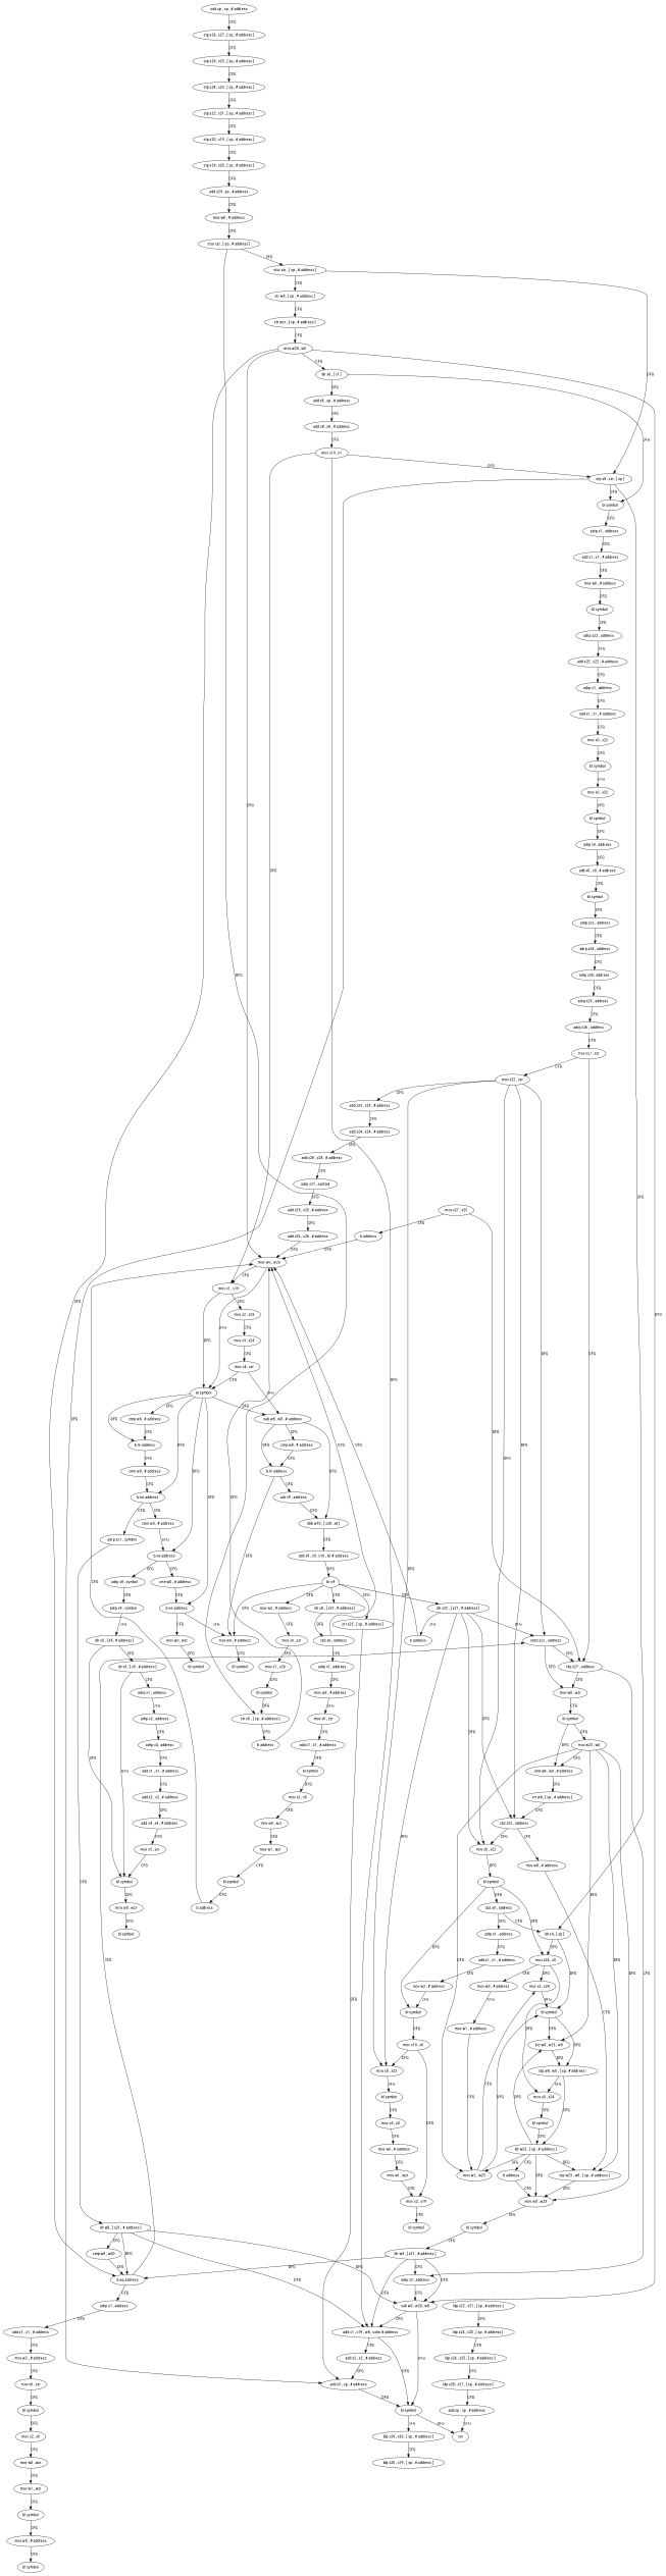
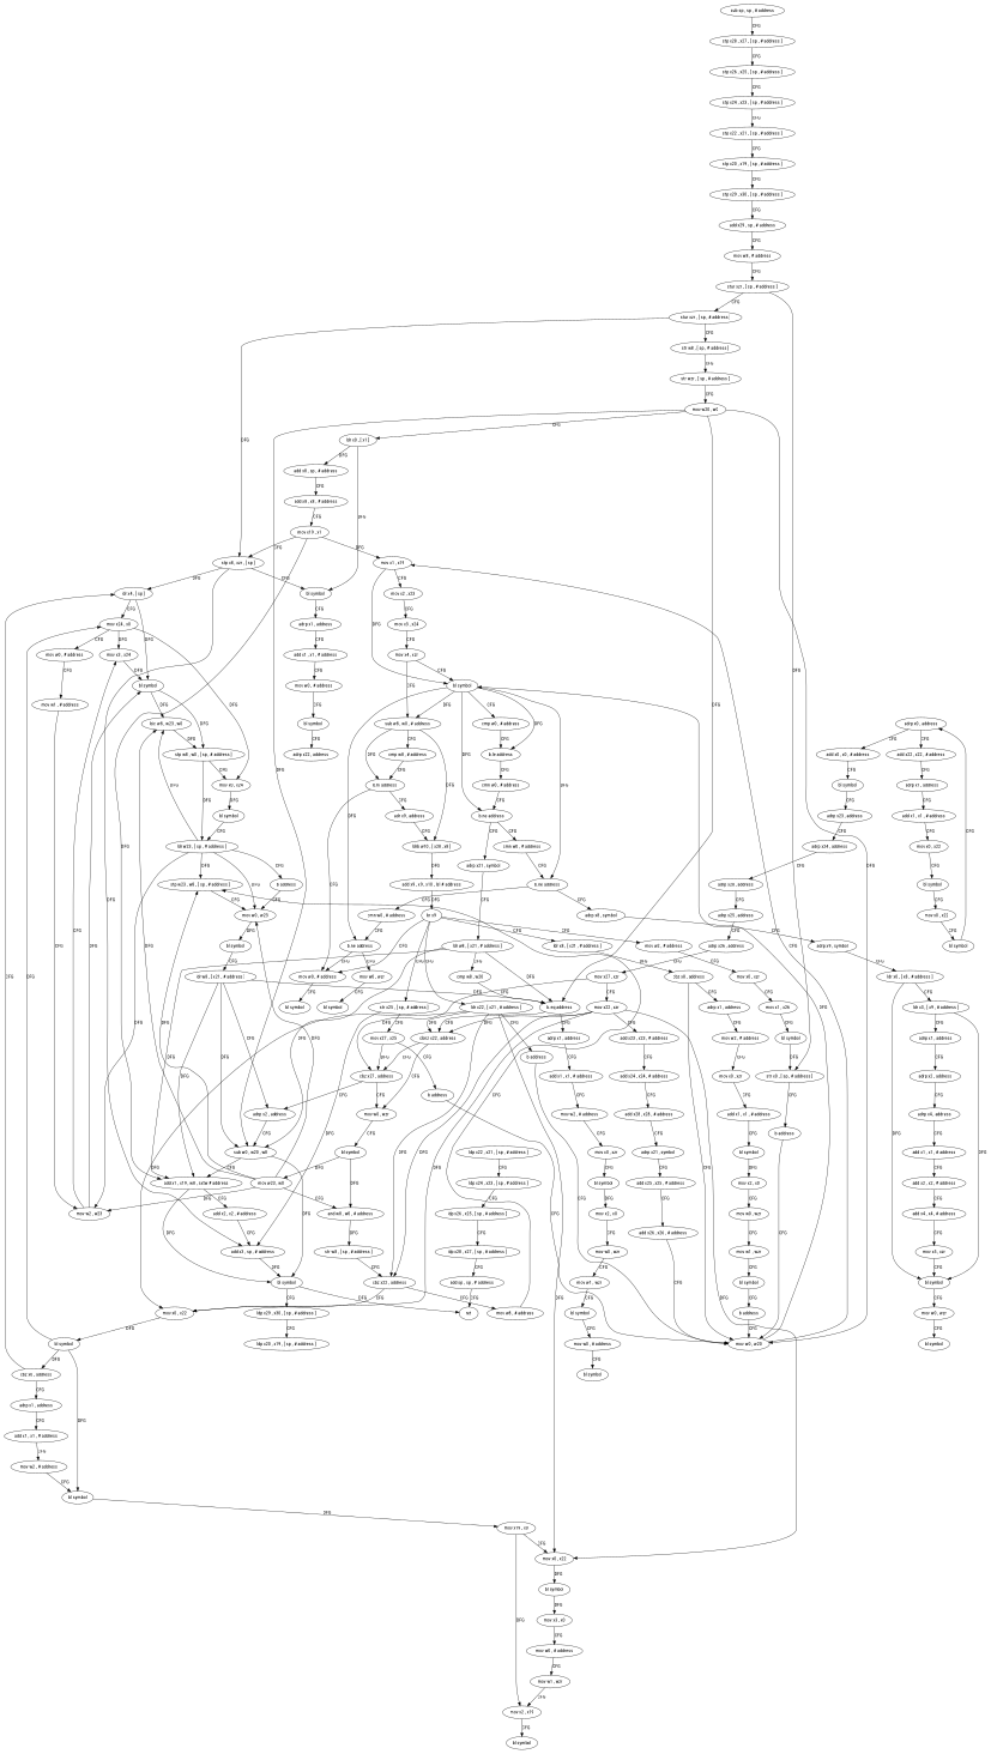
  digraph {
    fontname="Roboto Condensed"
    node [fontname="Roboto Condensed"]
    edge [fontname="Roboto Condensed"]
    n1 [label="sub sp , sp , # address"]
    n2 [label="stp x28 , x27 , [ sp , # address ]"]
    n3 [label="stp x26 , x25 , [ sp , # address ]"]
    n4 [label="stp x24 , x23 , [ sp , # address ]"]
    n5 [label="stp x22 , x21 , [ sp , # address ]"]
    n6 [label="stp x20 , x19 , [ sp , # address ]"]
    n7 [label="stp x29 , x30 , [ sp , # address ]"]
    n8 [label="add x29 , sp , # address"]
    n9 [label="mov w8 , # address"]
    n10 [label="stur xzr , [ sp , # address ]"]
    n11 [label="stur xzr , [ sp , # address ]"]
    n12 [label="str x0 , [ sp , # address ]"]
    n13 [label="str w8 , [ sp , # address ]"]
    n14 [label="stp x8 , xzr , [ sp ]"]
    n15 [label="b address"]
    n16 [label="str wzr , [ sp , # address ]"]
    n17 [label="bl symbol"]
    n18 [label="ldr x4 , [ sp ]"]
    n19 [label="add x3 , sp , # address"]
    n20 [label="mov w20 , w0"]
    n21 [label="ldr x0 , [ x1 ]"]
    n22 [label="mov w0 , w20"]
    n23 [label="b.eq address"]
    n24 [label="sub w0 , w20 , w8"]
    n25 [label="add x8 , sp , # address"]
    n26 [label="mov x1 , x19"]
    n27 [label="bl symbol"]
    n28 [label="cbnz x22 , address"]
    n29 [label="adrp x1 , address"]
    n30 [label="add x1 , x19 , w8 , sxtw # address"]
    n31 [label="bl symbol"]
    n32 [label="add x8 , x8 , # address"]
    n33 [label="adrp x1 , address"]
    n34 [label="mov x19 , x1"]
    n35 [label="mov x2 , x23"]
    n36 [label="add x2 , x2 , # address"]
    n37 [label="mov x24 , x0"]
    n38 [label="bl symbol"]
    n39 [label="add x1 , x1 , # address"]
    n40 [label="mov w0 , # address"]
    n41 [label="bl symbol"]
    n42 [label="adrp x22 , address"]
    n43 [label="add x22 , x22 , # address"]
    n44 [label="adrp x1 , address"]
    n45 [label="add x1 , x1 , # address"]
    n46 [label="mov x0 , x22"]
    n47 [label="bl symbol"]
    n48 [label="mov x0 , x22"]
    n49 [label="bl symbol"]
    n50 [label="adrp x0 , address"]
    n51 [label="add x0 , x0 , # address"]
    n52 [label="bl symbol"]
    n53 [label="adrp x23 , address"]
    n54 [label="adrp x24 , address"]
    n55 [label="adrp x28 , address"]
    n56 [label="adrp x25 , address"]
    n57 [label="adrp x26 , address"]
    n58 [label="mov x27 , xzr"]
    n59 [label="mov x22 , xzr"]
    n60 [label="cbz x27 , address"]
    n61 [label="add x23 , x23 , # address"]
    n62 [label="cbz x22 , address"]
    n63 [label="mov x0 , x22"]
    n64 [label="mov x0 , x22"]
    n65 [label="mov w0 , wzr"]
    n66 [label="adrp x2 , address"]
    n67 [label="add x24 , x24 , # address"]
    n68 [label="mov w8 , # address"]
    n69 [label="bl symbol"]
    n70 [label="bl symbol"]
    n71 [label="add x28 , x28 , # address"]
    n72 [label="adrp x21 , symbol"]
    n73 [label="add x25 , x25 , # address"]
    n74 [label="add x26 , x26 , # address"]
    n75 [label="b.ne address"]
    n76 [label="b.ne address"]
    n77 [label="sub w8 , w0 , # address"]
    n78 [label="b.ne address"]
    n79 [label="cmp w0 , # address"]
    n80 [label="b.le address"]
    n81 [label="cmn w0 , # address"]
    n82 [label="cmn w0 , # address"]
    n83 [label="adrp x21 , symbol"]
    n84 [label="ldr w8 , [ x21 , # address ]"]
    n85 [label="cmn w0 , # address"]
    n86 [label="adrp x8 , symbol"]
    n87 [label="cmp w8 , w20"]
    n88 [label="cmp w8 , # address"]
    n89 [label="b.hi address"]
    n90 [label="ldrb w10 , [ x28 , x8 ]"]
    n91 [label="mov w0 , # address"]
    n92 [label="adr x9 , address"]
    n93 [label="add x9 , x9 , x10 , lsl # address"]
    n94 [label="bl symbol"]
    n95 [label="adrp x9 , symbol"]
    n96 [label="mov w0 , wzr"]
    n97 [label="ldr x0 , [ x8 , # address ]"]
    n98 [label="add x1 , x1 , # address"]
    n99 [label="mov w2 , # address"]
    n100 [label="bl symbol"]
    n101 [label="br x9"]
    n102 [label="ldr x8 , [ x21 , # address ]"]
    n103 [label="mov w2 , # address"]
    n104 [label="ldr x22 , [ x21 , # address ]"]
    n105 [label="str x25 , [ sp , # address ]"]
    n106 [label="cbz x8 , address"]
    n107 [label="mov x0 , xzr"]
    n108 [label="b address"]
    n109 [label="mov x27 , x25"]
    n110 [label="adrp x1 , address"]
    n111 [label="mov x1 , x26"]
    n112 [label="b address"]
    n113 [label="bl symbol"]
    n114 [label="ldr x3 , [ x9 , # address ]"]
    n115 [label="bl symbol"]
    n116 [label="adrp x1 , address"]
    n117 [label="mov w0 , wzr"]
    n118 [label="adrp x2 , address"]
    n119 [label="adrp x4 , address"]
    n120 [label="add x1 , x1 , # address"]
    n121 [label="add x2 , x2 , # address"]
    n122 [label="add x4 , x4 , # address"]
    n123 [label="mov x5 , xzr"]
    n124 [label="bl symbol"]
    n125 [label="mov x0 , xzr"]
    n126 [label="bl symbol"]
    n127 [label="mov x2 , x0"]
    n128 [label="mov w0 , wzr"]
    n129 [label="mov w1 , wzr"]
    n130 [label="bl symbol"]
    n131 [label="mov w0 , # address"]
    n132 [label="bl symbol"]
    n133 [label="mov w23 , w0"]
    n134 [label="and w8 , w0 , # address"]
    n135 [label="mov w2 , # address"]
    n136 [label="mov x0 , xzr"]
    n137 [label="bl symbol"]
    n138 [label="stp w23 , w8 , [ sp , # address ]"]
    n139 [label="mov w0 , w23"]
    n140 [label="mov w2 , w23"]
    n141 [label="bic w8 , w23 , w0"]
    n142 [label="str w8 , [ sp , # address ]"]
    n143 [label="bl symbol"]
    n144 [label="mov x3 , x24"]
    n145 [label="stp w8 , w0 , [ sp , # address ]"]
    n146 [label="cbz x0 , address"]
    n147 [label="bl symbol"]
    n148 [label="mov x3 , x24"]
    n149 [label="mov x4 , xzr"]
    n150 [label="add x1 , x1 , # address"]
    n151 [label="bl symbol"]
    n152 [label="mov x2 , x0"]
    n153 [label="mov w0 , wzr"]
    n154 [label="mov w1 , wzr"]
    n155 [label="bl symbol"]
    n156 [label="b address"]
    n157 [label="ldr w8 , [ x21 , # address ]"]
    n158 [label="adrp x1 , address"]
    n159 [label="mov x19 , x0"]
    n160 [label="mov w0 , # address"]
    n161 [label="mov x0 , x24"]
    n162 [label="add x1 , x1 , # address"]
    n163 [label="mov w2 , # address"]
    n164 [label="ldp x29 , x30 , [ sp , # address ]"]
    n165 [label=ret]
    n166 [label="ldp x20 , x19 , [ sp , # address ]"]
    n167 [label="ldp x22 , x21 , [ sp , # address ]"]
    n168 [label="ldp x24 , x23 , [ sp , # address ]"]
    n169 [label="ldp x26 , x25 , [ sp , # address ]"]
    n170 [label="ldp x28 , x27 , [ sp , # address ]"]
    n171 [label="add sp , sp , # address"]
    n172 [label="mov x2 , x19"]
    n173 [label="bl symbol"]
    n174 [label="mov x3 , x0"]
    n175 [label="mov w0 , # address"]
    n176 [label="mov w1 , wzr"]
    n177 [label="mov w1 , # address"]
    n178 [label="bl symbol"]
    n179 [label="ldr w23 , [ sp , # address ]"]
    n180 [label="b address"]
    n1 -> n2 [label=CFG]
    n2 -> n3 [label=CFG]
    n3 -> n4 [label=CFG]
    n4 -> n5 [label=CFG]
    n5 -> n6 [label=CFG]
    n6 -> n7 [label=CFG]
    n7 -> n8 [label=CFG]
    n8 -> n9 [label=CFG]
    n9 -> n10 [label=CFG]
    n10 -> n11 [label=CFG]
    n10 -> n12 [label=DFG]
    n11 -> n13 [label=CFG]
    n11 -> n14 [label=DFG]
    n12 -> n15 [label=CFG]
    n13 -> n16 [label=CFG]
    n14 -> n17 [label=CFG]
    n14 -> n18 [label=DFG]
    n14 -> n19 [label=DFG]
    n15 -> n22 [label=CFG]
    n16 -> n20 [label=CFG]
    n17 -> n33 [label=CFG]
    n18 -> n37 [label=CFG]
    n18 -> n38 [label=DFG]
    n19 -> n31 [label=DFG]
    n20 -> n21 [label=CFG]
    n20 -> n22 [label=DFG]
    n20 -> n23 [label=DFG]
    n20 -> n24 [label=DFG]
    n21 -> n17 [label=DFG]
    n21 -> n25 [label=DFG]
    n22 -> n26 [label=CFG]
    n22 -> n27 [label=DFG]
    n23 -> n28 [label=CFG]
    n23 -> n29 [label=CFG]
    n24 -> n30 [label=CFG]
    n24 -> n31 [label=DFG]
    n25 -> n32 [label=CFG]
    n26 -> n27 [label=DFG]
    n26 -> n35 [label=CFG]
    n27 -> n75 [label=DFG]
    n27 -> n76 [label=DFG]
    n27 -> n77 [label=DFG]
    n27 -> n78 [label=DFG]
    n27 -> n79 [label=CFG]
    n27 -> n80 [label=DFG]
    n28 -> n60 [label=CFG]
    n28 -> n65 [label=CFG]
    n29 -> n98 [label=CFG]
    n30 -> n31 [label=DFG]
    n30 -> n36 [label=CFG]
    n31 -> n164 [label=CFG]
    n31 -> n165 [label=DFG]
    n32 -> n34 [label=CFG]
    n33 -> n39 [label=CFG]
    n34 -> n14 [label=CFG]
    n34 -> n26 [label=DFG]
    n34 -> n30 [label=DFG]
    n35 -> n148 [label=CFG]
    n36 -> n19 [label=CFG]
    n37 -> n144 [label=DFG]
    n37 -> n160 [label=CFG]
    n37 -> n161 [label=DFG]
    n38 -> n141 [label=DFG]
    n38 -> n145 [label=DFG]
    n39 -> n40 [label=CFG]
    n40 -> n41 [label=CFG]
    n41 -> n42 [label=CFG]
-   n42 -> n43 [label=CFG]
+   n50 -> n43 [label=CFG]
    n43 -> n44 [label=CFG]
    n44 -> n45 [label=CFG]
    n45 -> n46 [label=CFG]
    n46 -> n47 [label=CFG]
    n47 -> n48 [label=CFG]
    n48 -> n49 [label=CFG]
    n49 -> n50 [label=CFG]
    n50 -> n51 [label=CFG]
    n51 -> n52 [label=CFG]
    n52 -> n53 [label=CFG]
    n53 -> n54 [label=CFG]
    n54 -> n55 [label=CFG]
    n55 -> n56 [label=CFG]
    n56 -> n57 [label=CFG]
    n57 -> n58 [label=CFG]
    n58 -> n59 [label=CFG]
    n58 -> n60 [label=DFG]
    n59 -> n28 [label=DFG]
    n59 -> n61 [label=CFG]
    n59 -> n62 [label=DFG]
    n59 -> n63 [label=DFG]
    n59 -> n64 [label=DFG]
    n60 -> n65 [label=CFG]
    n60 -> n66 [label=CFG]
    n61 -> n67 [label=CFG]
    n62 -> n63 [label=CFG]
    n62 -> n68 [label=CFG]
    n63 -> n69 [label=DFG]
    n64 -> n70 [label=DFG]
    n65 -> n100 [label=CFG]
    n66 -> n24 [label=CFG]
    n67 -> n71 [label=CFG]
    n68 -> n138 [label=CFG]
    n69 -> n37 [label=DFG]
    n69 -> n146 [label=DFG]
    n69 -> n147 [label=DFG]
    n70 -> n174 [label=DFG]
    n71 -> n72 [label=CFG]
    n72 -> n73 [label=CFG]
    n73 -> n74 [label=CFG]
    n74 -> n22 [label=CFG]
    n75 -> n82 [label=CFG]
    n75 -> n83 [label=CFG]
    n76 -> n85 [label=CFG]
    n76 -> n86 [label=CFG]
    n77 -> n88 [label=CFG]
    n77 -> n89 [label=DFG]
    n77 -> n90 [label=DFG]
    n78 -> n91 [label=CFG]
    n78 -> n96 [label=CFG]
    n79 -> n80 [label=CFG]
    n80 -> n81 [label=CFG]
    n81 -> n75 [label=CFG]
    n82 -> n76 [label=CFG]
    n83 -> n84 [label=CFG]
    n84 -> n23 [label=DFG]
    n84 -> n24 [label=DFG]
    n84 -> n30 [label=DFG]
    n84 -> n87 [label=CFG]
    n85 -> n78 [label=CFG]
    n86 -> n95 [label=CFG]
    n87 -> n23 [label=CFG]
    n88 -> n89 [label=CFG]
    n89 -> n91 [label=CFG]
    n89 -> n92 [label=CFG]
    n90 -> n93 [label=DFG]
    n91 -> n94 [label=CFG]
    n92 -> n90 [label=CFG]
    n93 -> n101 [label=DFG]
    n95 -> n97 [label=CFG]
    n96 -> n113 [label=CFG]
    n97 -> n114 [label=CFG]
    n97 -> n115 [label=DFG]
    n98 -> n99 [label=CFG]
    n99 -> n125 [label=CFG]
    n100 -> n133 [label=DFG]
    n100 -> n134 [label=DFG]
    n101 -> n91 [label=CFG]
    n101 -> n102 [label=CFG]
    n101 -> n103 [label=CFG]
    n101 -> n104 [label=CFG]
    n101 -> n105 [label=CFG]
    n102 -> n106 [label=DFG]
    n103 -> n107 [label=CFG]
    n104 -> n28 [label=DFG]
    n104 -> n62 [label=DFG]
    n104 -> n63 [label=DFG]
    n104 -> n64 [label=DFG]
    n104 -> n108 [label=CFG]
    n105 -> n19 [label=DFG]
+   n105 -> n109 [label=CFG]
    n106 -> n22 [label=CFG]
    n106 -> n110 [label=CFG]
    n107 -> n111 [label=CFG]
    n108 -> n22 [label=CFG]
    n109 -> n60 [label=DFG]
    n109 -> n112 [label=CFG]
    n110 -> n135 [label=CFG]
    n111 -> n137 [label=CFG]
    n112 -> n22 [label=CFG]
    n114 -> n115 [label=DFG]
    n114 -> n116 [label=CFG]
    n115 -> n117 [label=CFG]
    n116 -> n118 [label=CFG]
    n117 -> n124 [label=CFG]
    n118 -> n119 [label=CFG]
    n119 -> n120 [label=CFG]
    n120 -> n121 [label=CFG]
    n121 -> n122 [label=CFG]
    n122 -> n123 [label=CFG]
    n123 -> n115 [label=CFG]
    n125 -> n126 [label=CFG]
    n126 -> n127 [label=DFG]
    n127 -> n128 [label=CFG]
    n128 -> n129 [label=CFG]
    n129 -> n130 [label=CFG]
    n130 -> n131 [label=CFG]
    n131 -> n132 [label=CFG]
    n133 -> n134 [label=CFG]
    n133 -> n138 [label=DFG]
    n133 -> n139 [label=DFG]
    n133 -> n140 [label=DFG]
    n133 -> n141 [label=DFG]
    n134 -> n142 [label=DFG]
    n135 -> n136 [label=CFG]
    n136 -> n150 [label=CFG]
    n137 -> n12 [label=DFG]
    n138 -> n139 [label=CFG]
    n139 -> n143 [label=DFG]
    n140 -> n38 [label=DFG]
    n140 -> n144 [label=CFG]
    n141 -> n145 [label=DFG]
    n142 -> n62 [label=CFG]
    n143 -> n157 [label=CFG]
    n144 -> n38 [label=DFG]
    n145 -> n161 [label=CFG]
    n145 -> n179 [label=DFG]
    n146 -> n18 [label=CFG]
    n146 -> n158 [label=CFG]
    n147 -> n159 [label=DFG]
    n148 -> n149 [label=CFG]
    n149 -> n27 [label=CFG]
    n149 -> n77 [label=CFG]
    n150 -> n151 [label=CFG]
    n151 -> n152 [label=DFG]
    n152 -> n153 [label=CFG]
    n153 -> n154 [label=CFG]
    n154 -> n155 [label=CFG]
    n155 -> n156 [label=CFG]
    n156 -> n22 [label=CFG]
    n157 -> n23 [label=DFG]
    n157 -> n24 [label=DFG]
    n157 -> n30 [label=DFG]
    n157 -> n66 [label=CFG]
    n158 -> n162 [label=CFG]
    n159 -> n64 [label=CFG]
    n159 -> n172 [label=DFG]
    n160 -> n177 [label=CFG]
    n161 -> n178 [label=DFG]
    n162 -> n163 [label=CFG]
    n163 -> n147 [label=CFG]
    n164 -> n166 [label=CFG]
    n167 -> n168 [label=CFG]
    n168 -> n169 [label=CFG]
    n169 -> n170 [label=CFG]
    n170 -> n171 [label=CFG]
    n171 -> n165 [label=CFG]
    n172 -> n173 [label=CFG]
    n174 -> n175 [label=CFG]
    n175 -> n176 [label=CFG]
    n176 -> n172 [label=CFG]
    n177 -> n140 [label=CFG]
    n178 -> n179 [label=CFG]
    n179 -> n138 [label=DFG]
    n179 -> n139 [label=DFG]
    n179 -> n140 [label=DFG]
    n179 -> n141 [label=DFG]
    n179 -> n180 [label=CFG]
    n180 -> n139 [label=CFG]
  }
